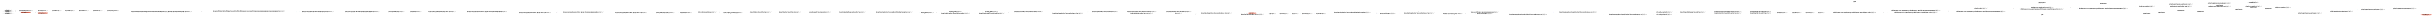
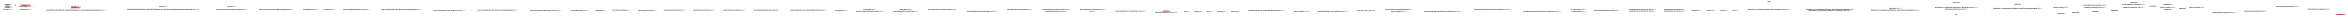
  digraph {
    rankdir=LR
    node [color=darkgreen fillcolor=white shape=ellipse style=filled]
    edge [arrowhead=onormal color=teal style=bold]
    n1 [label="EasyMock.expect(taskClient.getStatusAsync(EasyMock.anyString())).andReturn(Futures.immediateFuture(SeekableStreamIndexTaskRunner.Status.NOT_STARTED)).anyTimes()@@@40@@@['1', '0', '1']"]
    n2 [color=deeppink label="checkpointsGroup0.put(0,ImmutableMap.of(SHARD_ID1,\"0\"))@@@40@@@['0', '1', '0']"]
    n3 [color=deeppink label="checkpointsGroup0.put(0,ImmutableMap.of(SHARD_ID2,\"0\",SHARD_ID1,KinesisSequenceNumber.END_OF_SHARD_MARKER))@@@43@@@['0', '0', '1']"]
    n4 [color=deeppink label="EasyMock.expect(taskClient.getStartTimeAsync(EasyMock.anyString())).andReturn(Futures.immediateFuture(DateTimes.nowUtc())).anyTimes()@@@41@@@['1', '1', '1']"]
    n5 [color=deeppink label="EasyMock.expect(taskClient.getCheckpointsAsync(EasyMock.contains(\"sequenceName-0\"),EasyMock.anyBoolean())).andReturn(Futures.immediateFuture(checkpointsGroup0)).times(1)@@@44@@@['0', '0', '1']"]
    n6 [label="TreeMap<Integer,Map<String,String>> checkpointsGroup0 = new TreeMap<>()@@@42@@@['1', '0', '1']"]
    n7 [label="checkpointsGroup1.put(1,ImmutableMap.of(SHARD_ID2,\"0\"))@@@42@@@['0', '1', '0']"]
    n8 [color=deeppink label="EasyMock.expect(indexerMetadataStorageCoordinator.getDataSourceMetadata(DATASOURCE)).andReturn(new KinesisDataSourceMetadata(new SeekableStreamEndSequenceNumbers<String,String>(STREAM,ImmutableMap.of(SHARD_ID0,KinesisSequenceNumber.END_OF_SHARD_MARKER,SHARD_ID1,KinesisSequenceNumber.END_OF_SHARD_MARKER)))).anyTimes()@@@10@@@['0', '0', '1']"]
    n9 [label="EasyMock.expect(supervisorRecordSupplier.getPartitionIds(STREAM)).andReturn(ImmutableSet.of(SHARD_ID0,SHARD_ID1,SHARD_ID2)).anyTimes()@@@11@@@['1', '1', '1']"]
    n10 [color=deeppink label="EasyMock.expect(supervisorRecordSupplier.getAssignment()).andReturn(ImmutableSet.of(SHARD0_PARTITION,SHARD1_PARTITION,SHARD2_PARTITION)).anyTimes()@@@12@@@['1', '1', '1']"]
    n11 [color=deeppink label="EasyMock.expect(taskClient.getStartTimeAsync(EasyMock.anyString())).andReturn(Futures.immediateFuture(DateTimes.nowUtc())).anyTimes()@@@30@@@['1', '1', '0']"]
    n12 [color=deeppink label="EasyMock.expect(taskQueue.add(EasyMock.capture(postSplitCaptured))).andReturn(true).times(2)@@@31@@@['1', '1', '0']"]
    n13 [label="EasyMock.expect(taskQueue.add(EasyMock.capture(postMergeCaptured))).andReturn(true).times(1)@@@34@@@['0', '0', '1']"]
    n14 [color=deeppink label="replayAll()@@@32@@@['1', '1', '0']"]
    n15 [label="EasyMock.expect(taskMaster.getTaskRunner()).andReturn(Optional.of(taskRunner)).anyTimes()@@@23@@@['1', '1', '1']"]
    n16 [label="EasyMock.expect(taskRunner.getRunningTasks()).andReturn(Collections.EMPTY_LIST).anyTimes()@@@24@@@['1', '1', '1']"]
    n17 [label="EasyMock.expect(taskStorage.getActiveTasksByDatasource(DATASOURCE)).andReturn(ImmutableList.of()).anyTimes()@@@25@@@['1', '1', '1']"]
    n18 [fillcolor=tomato label="return postSplitTasks@@@68@@@['1', '1', '0']"]
    n19 [color=deeppink label="EasyMock.expect(supervisorRecordSupplier.getLatestSequenceNumber(new StreamPartition<>(STREAM,SHARD_ID1))).andReturn(KinesisSequenceNumber.END_OF_SHARD_MARKER).anyTimes()@@@17@@@['0', '0', '1']"]
    n20 [label="EasyMock.expect(supervisorRecordSupplier.getLatestSequenceNumber(new StreamPartition<>(STREAM,SHARD_ID2))).andReturn(\"100\").anyTimes()@@@18@@@['1', '1', '1']"]
    n21 [label="supervisorRecordSupplier.seek(EasyMock.anyObject(),EasyMock.anyString())@@@19@@@['1', '1', '1']"]
    n22 [label="Assert.assertEquals(group0ExpectedEndSequenceNumbers,group0Config.getEndSequenceNumbers())@@@61@@@['0', '0', '1']"]
    n23 [color=deeppink fillcolor=lightgray label="return postMergeTasks@@@62@@@['0', '0', '1']"]
    n24 [color=deeppink label="Assert.assertEquals(group0ExpectedEndSequenceNumbers,group0Config.getEndSequenceNumbers())@@@65@@@['1', '1', '0']"]
    n25 [color=deeppink label="Assert.assertEquals(group1ExpectedStartSequenceNumbers,group1Config.getStartSequenceNumbers())@@@66@@@['1', '1', '0']"]
    n26 [label="Assert.assertEquals(group1ExpectedEndSequenceNumbers,group1Config.getEndSequenceNumbers())@@@67@@@['1', '1', '0']"]
    n27 [label="EasyMock.expect(taskStorage.getStatus(task.getId())).andReturn(Optional.of(TaskStatus.running(task.getId()))).anyTimes()@@@48@@@['1', '1', '0']"]
    n28 [color=deeppink label="EasyMock.expect(taskStorage.getTask(task.getId())).andReturn(Optional.of(task)).anyTimes()@@@49@@@['1', '1', '0']"]
    n29 [color=deeppink label="EasyMock.replay(taskStorage)@@@51@@@['1', '1', '1']"]
    n30 [color=deeppink label="Assert.assertEquals(group0ExpectedStartSequenceNumbers,group0Config.getStartSequenceNumbers())@@@60@@@['0', '0', '1']"]
    n31 [label="EasyMock.expectLastCall().anyTimes()@@@14@@@['1', '1', '1']"]
    n32 [label="EasyMock.expect(supervisorRecordSupplier.getEarliestSequenceNumber(EasyMock.anyObject())).andReturn(\"0\").anyTimes()@@@15@@@['1', '1', '1']"]
    n33 [label="EasyMock.expect(supervisorRecordSupplier.getLatestSequenceNumber(new StreamPartition<>(STREAM,SHARD_ID0))).andReturn(KinesisSequenceNumber.END_OF_SHARD_MARKER).anyTimes()@@@16@@@['1', '1', '1']"]
    n34 [label="SeekableStreamEndSequenceNumbers<String,String> group0ExpectedEndSequenceNumbers = new SeekableStreamEndSequenceNumbers<>(STREAM,ImmutableMap.of(SHARD_ID2,KinesisSequenceNumber.NO_END_SEQUENCE_NUMBER))@@@56@@@['1', '0', '1']"]
    n35 [label="Assert.assertEquals(1,postMergeTasks.size())@@@57@@@['1', '0', '1']"]
    n36 [label="SeekableStreamEndSequenceNumbers<String,String> group0ExpectedEndSequenceNumbers = new SeekableStreamEndSequenceNumbers<>(STREAM,ImmutableMap.of(SHARD_ID1,KinesisSequenceNumber.NO_END_SEQUENCE_NUMBER))@@@56@@@['0', '1', '0']"]
    n37 [color=deeppink label="KinesisIndexTaskIOConfig group0Config = ((KinesisIndexTask)postMergeTasks.get(0)).getIOConfig()@@@58@@@['1', '0', '1']"]
    n38 [color=deeppink label="SeekableStreamStartSequenceNumbers<String,String> group1ExpectedStartSequenceNumbers = new SeekableStreamStartSequenceNumbers<>(STREAM,ImmutableMap.of(SHARD_ID2,\"0\"),ImmutableSet.of())@@@57@@@['0', '1', '0']"]
    n39 [label="EasyMock.expectLastCall().anyTimes()@@@20@@@['1', '1', '1']"]
    n40 [label="Capture<Task> postSplitCaptured = Capture.newInstance(CaptureType.ALL)@@@21@@@['1', '1', '0']"]
    n41 [color=deeppink label="Capture<Task> postMergeCaptured = Capture.newInstance(CaptureType.ALL)@@@21@@@['0', '0', '1']"]
    n42 [label="EasyMock.expect(taskMaster.getTaskQueue()).andReturn(Optional.of(taskQueue)).anyTimes()@@@22@@@['1', '1', '1']"]
    n43 [label="EasyMock.replay(taskClient)@@@52@@@['1', '1', '1']"]
    n44 [label="EasyMock.expect(taskStorage.getActiveTasksByDatasource(DATASOURCE)).andReturn(postMergeTasks).anyTimes()@@@46@@@['1', '1', '1']"]
    n45 [label="EasyMock.expect(taskStorage.getStatus(task.getId())).andReturn(Optional.of(TaskStatus.running(task.getId()))).anyTimes()@@@48@@@['0', '0', '1']"]
    n46 [color=deeppink label="EasyMock.expect(taskStorage.getTask(task.getId())).andReturn(Optional.of(task)).anyTimes()@@@49@@@['0', '0', '1']"]
    n47 [label="EasyMock.expect(taskClient.getStatusAsync(EasyMock.anyString())).andReturn(Futures.immediateFuture(SeekableStreamIndexTaskRunner.Status.NOT_STARTED)).anyTimes()@@@26@@@['1', '1', '1']"]
    n48 [color=deeppink label="Task successfulTask0 = phaseOneTasks.get(0)@@@27@@@['0', '0', '1']"]
    n49 [color=deeppink label="Task successfulTask = phaseOneTasks.get(0)@@@27@@@['1', '1', '0']"]
    n50 [label="Task successfulTask1 = phaseOneTasks.get(1)@@@28@@@['0', '0', '1']"]
    n51 [label="EasyMock.expect(taskStorage.getStatus(successfulTask.getId())).andReturn(Optional.of(TaskStatus.success(successfulTask.getId())))@@@28@@@['1', '1', '0']"]
    n52 [label="supervisorRecordSupplier.seekToLatest(EasyMock.anyObject())@@@13@@@['1', '1', '1']"]
    n53 [label="EasyMock.expect(taskStorage.getStatus(successfulTask0.getId())).andReturn(Optional.of(TaskStatus.success(successfulTask0.getId())))@@@29@@@['0', '0', '1']"]
    n54 [fillcolor=lightgray label="testShardSplitPhaseTwo['0', '1', '0']" shape=diamond]
    n55 [color=deeppink fillcolor=tomato label="List<Task> phaseOneTasks@@@2@@@['1', '1', '0']" shape=box]
    n56 [label="EasyMock.reset(indexerMetadataStorageCoordinator)@@@3@@@['1', '1', '1']"]
    n57 [fillcolor=tomato label="List<Task> phaseOneTasks@@@2@@@['0', '0', '1']" shape=box]
    n58 [color=deeppink label="EasyMock.reset(taskStorage)@@@4@@@['1', '1', '1']"]
    n59 [color=deeppink fillcolor=tomato label="verifyAll()@@@34@@@['1', '1', '0']"]
    n60 [label="replayAll()@@@35@@@['1', '1', '1']"]
    n61 [color=deeppink label="supervisor.runInternal()@@@36@@@['1', '1', '1']"]
    n62 [color=deeppink label="EasyMock.expect(taskClient.getCheckpointsAsync(EasyMock.contains(\"sequenceName-0\"),EasyMock.anyBoolean())).andReturn(Futures.immediateFuture(checkpointsGroup0)).times(1)@@@43@@@['1', '1', '0']"]
    n63 [color=deeppink label="EasyMock.expect(taskClient.getCheckpointsAsync(EasyMock.contains(\"sequenceName-1\"),EasyMock.anyBoolean())).andReturn(Futures.immediateFuture(checkpointsGroup1)).times(1)@@@44@@@['1', '1', '0']"]
    n64 [label="Assert.assertEquals((Integer)0,group0Config.getTaskGroupId())@@@59@@@['1', '1', '1']"]
    n65 [label="SeekableStreamEndSequenceNumbers<String,String> group1ExpectedEndSequenceNumbers = new SeekableStreamEndSequenceNumbers<>(STREAM,ImmutableMap.of(SHARD_ID2,KinesisSequenceNumber.NO_END_SEQUENCE_NUMBER))@@@58@@@['0', '1', '0']"]
    n66 [label="List<Task> postMergeTasks = postMergeCaptured.getValues()@@@45@@@['0', '0', '1']"]
    n67 [label="Assert.assertEquals((Integer)1,group1Config.getTaskGroupId())@@@63@@@['1', '1', '0']"]
    n68 [label="Assert.assertEquals(group0ExpectedStartSequenceNumbers,group0Config.getStartSequenceNumbers())@@@64@@@['1', '1', '0']"]
    n69 [color=deeppink label="EasyMock.expect(supervisorRecordSupplier.getLatestSequenceNumber(new StreamPartition<>(STREAM,SHARD_ID1))).andReturn(\"100\").anyTimes()@@@17@@@['1', '1', '0']"]
    n70 [label="KinesisIndexTaskIOConfig group0Config = ((KinesisIndexTask)postSplitTasks.get(0)).getIOConfig()@@@60@@@['1', '1', '0']"]
    n71 [color=deeppink label="EasyMock.reset(taskQueue)@@@5@@@['1', '1', '1']"]
    n72 [color=deeppink label="KinesisIndexTaskIOConfig group1Config = ((KinesisIndexTask)postSplitTasks.get(1)).getIOConfig()@@@61@@@['1', '1', '0']"]
    n73 [color=deeppink label="Assert.assertEquals((Integer)0,group0Config.getTaskGroupId())@@@62@@@['1', '1', '0']"]
    n74 [label="verifyAll()@@@54@@@['1', '1', '1']"]
    n75 [label="SeekableStreamStartSequenceNumbers<String,String> group0ExpectedStartSequenceNumbers = new SeekableStreamStartSequenceNumbers<>(STREAM,ImmutableMap.of(SHARD_ID1,\"0\"),ImmutableSet.of())@@@55@@@['0', '1', '0']"]
    n76 [color=deeppink label="SeekableStreamStartSequenceNumbers<String,String> group0ExpectedStartSequenceNumbers = new SeekableStreamStartSequenceNumbers<>(STREAM,ImmutableMap.of(SHARD_ID2,\"0\"),ImmutableSet.of())@@@55@@@['1', '0', '1']"]
    n77 [color=deeppink label="List<Task> postSplitTasks = postSplitCaptured.getValues()@@@45@@@['1', '1', '0']"]
    n78 [color=deeppink label="EasyMock.expect(taskStorage.getTask(successfulTask0.getId())).andReturn(Optional.of(successfulTask0)).anyTimes()@@@30@@@['0', '0', '1']"]
    n79 [label="EasyMock.expect(taskStorage.getTask(successfulTask.getId())).andReturn(Optional.of(successfulTask)).anyTimes()@@@29@@@['1', '1', '0']"]
    n80 [color=deeppink fillcolor=lightgray label="testShardMergePhaseTwo['0', '0', '1']" shape=diamond]
    n81 [color=deeppink label="EasyMock.reset(taskClient)@@@6@@@['1', '1', '1']"]
-   n82 [color=deeppink label="EasyMock.reset(taskMaster)@@@7@@@['1', '1', '1']"]
    n83 [label="EasyMock.reset(taskStorage)@@@38@@@['1', '1', '1']"]
    n84 [label="EasyMock.reset(taskClient)@@@39@@@['1', '1', '1']"]
    n85 [label="supervisor.runInternal()@@@53@@@['1', '1', '1']"]
    n86 [label="EasyMock.expect(taskClient.getStartTimeAsync(EasyMock.anyString())).andReturn(Futures.immediateFuture(DateTimes.nowUtc())).anyTimes()@@@33@@@['1', '1', '1']"]
    n87 [label="EasyMock.expect(taskStorage.getTask(successfulTask1.getId())).andReturn(Optional.of(successfulTask1)).anyTimes()@@@32@@@['0', '0', '1']"]
    n88 [color=deeppink fillcolor=lightgray label="testShardSplitPhaseTwo['1', '0', '0']"]
    n89 [label="EasyMock.reset(taskRunner)@@@8@@@['1', '1', '1']"]
    n90 [label="EasyMock.reset(supervisorRecordSupplier)@@@9@@@['1', '1', '1']"]
    n91 [label="EasyMock.expect(indexerMetadataStorageCoordinator.getDataSourceMetadata(DATASOURCE)).andReturn(new KinesisDataSourceMetadata(new SeekableStreamEndSequenceNumbers<String,String>(STREAM,ImmutableMap.of(SHARD_ID0,KinesisSequenceNumber.END_OF_SHARD_MARKER)))).anyTimes()@@@10@@@['1', '1', '0']"]
    n92 [color=deeppink label="EasyMock.expect(taskStorage.getStatus(successfulTask1.getId())).andReturn(Optional.of(TaskStatus.success(successfulTask1.getId())))@@@31@@@['0', '0', '1']"]
    n93 [color=deeppink label="verifyAll()@@@37@@@['1', '1', '1']"]
    n1 -> n2 [arrowhead=tee color=darkgreen label=0 style=dashed]
    n1 -> n3 [arrowhead=diamond color=purple label=0 style=dashed]
    n1 -> n4 [arrowhead=diamond color=purple]
    n2 -> n4 [color=purple]
    n3 -> n5 [arrowhead=diamond color=blue]
    n4 -> n6 [arrowhead=tee]
    n4 -> n7 [arrowhead=diamond color=darkgreen]
    n5 -> n66 [color=purple]
    n6 -> n3 [arrowhead=diamond]
    n6 -> n7 [arrowhead=diamond color=blue label=0 style=dashed]
    n6 -> n62 [color=purple]
    n7 -> n62
    n8 -> n9 [arrowhead=diamond]
    n9 -> n10
    n10 -> n52 [color=purple]
    n11 -> n12 [color=darkgreen]
    n12 -> n13 [label=0 style=dashed]
    n12 -> n14 [arrowhead=tee color=purple]
    n13 -> n60 [color=blue]
    n14 -> n86 [arrowhead=tee color=darkgreen]
    n15 -> n16 [arrowhead=tee]
    n16 -> n17 [arrowhead=tee color=purple]
    n17 -> n47 [arrowhead=tee]
    n19 -> n20 [arrowhead=tee color=blue]
    n20 -> n21 [arrowhead=tee color=darkgreen]
    n21 -> n39 [arrowhead=diamond]
    n22 -> n23 [arrowhead=diamond]
    n24 -> n25 [color=darkgreen]
    n25 -> n26 [arrowhead=diamond]
    n26 -> n18 [color=darkgreen]
    n27 -> n28 [color=blue]
    n28 -> n27
    n28 -> n29 [arrowhead=tee color=blue]
    n29 -> n43 [color=purple]
    n30 -> n22 [arrowhead=diamond color=darkgreen]
    n31 -> n32 [color=purple]
    n32 -> n33 [color=purple]
    n33 -> n19 [arrowhead=diamond color=purple]
    n33 -> n69 [color=darkgreen]
    n34 -> n22 [color=blue label=group0ExpectedEndSequenceNumbers style=solid]
    n34 -> n24 [color=darkgreen label=group0ExpectedEndSequenceNumbers style=solid]
    n34 -> n35 [arrowhead=tee]
    n34 -> n36 [arrowhead=diamond label=0 style=dashed]
    n35 -> n25 [arrowhead=tee color=purple label=group1ExpectedStartSequenceNumbers style=solid]
    n35 -> n37 [arrowhead=tee]
    n35 -> n38 [arrowhead=diamond color=darkgreen label=0 style=dashed]
    n36 -> n24 [label=group0ExpectedEndSequenceNumbers style=solid]
    n36 -> n38 [arrowhead=diamond color=darkgreen]
    n37 -> n26 [label=group1ExpectedEndSequenceNumbers style=solid]
    n37 -> n64 [arrowhead=tee]
    n37 -> n65 [arrowhead=diamond color=blue label=0 style=dashed]
    n38 -> n25 [arrowhead=diamond label=group1ExpectedStartSequenceNumbers style=solid]
    n38 -> n65 [arrowhead=diamond color=darkgreen]
    n39 -> n40 [arrowhead=tee color=blue]
    n39 -> n41 [color=darkgreen]
    n40 -> n41 [arrowhead=tee color=blue label=0 style=dashed]
    n40 -> n42 [color=darkgreen]
    n41 -> n42 [arrowhead=diamond color=purple]
    n42 -> n15 [arrowhead=tee color=darkgreen]
    n43 -> n85 [color=blue]
    n44 -> n27 [arrowhead=tee color=blue]
    n44 -> n45 [arrowhead=diamond color=purple]
    n45 -> n46 [color=blue]
    n46 -> n29 [arrowhead=tee color=darkgreen]
    n46 -> n45
    n47 -> n48 [arrowhead=tee]
    n47 -> n49 [arrowhead=diamond]
    n48 -> n50 [arrowhead=diamond color=darkgreen]
    n49 -> n48 [arrowhead=diamond label=0 style=dashed]
    n49 -> n51 [arrowhead=tee]
    n50 -> n53 [arrowhead=tee color=blue]
    n51 -> n79 [arrowhead=tee]
    n52 -> n31 [color=purple]
    n53 -> n78 [arrowhead=diamond color=darkgreen]
    n54 -> n55 [color=darkgreen label=true style=dotted]
    n54 -> n56 [arrowhead=tee color=purple]
    n55 -> n57 [arrowhead=diamond label=0 style=dashed]
    n56 -> n58 [arrowhead=diamond color=blue]
    n58 -> n71
    n59 -> n60 [arrowhead=diamond]
    n60 -> n61 [color=darkgreen]
    n61 -> n93 [arrowhead=tee]
    n62 -> n63 [arrowhead=tee]
    n63 -> n77 [arrowhead=diamond color=darkgreen]
    n64 -> n30
    n64 -> n70 [arrowhead=tee color=purple]
    n65 -> n26 [arrowhead=tee color=darkgreen label=group1ExpectedEndSequenceNumbers style=solid]
    n65 -> n64 [color=purple]
    n66 -> n23 [color=blue label=postMergeTasks style=solid]
    n66 -> n44 [arrowhead=tee color=darkgreen]
    n67 -> n68 [arrowhead=tee color=darkgreen]
    n68 -> n24 [arrowhead=tee color=purple]
    n69 -> n19 [color=darkgreen label=0 style=dashed]
    n69 -> n20 [arrowhead=tee color=blue]
    n70 -> n72 [arrowhead=tee]
    n71 -> n81 [arrowhead=tee color=purple]
    n72 -> n73
    n73 -> n67 [arrowhead=diamond]
    n74 -> n75 [arrowhead=tee]
    n74 -> n76 [color=purple]
    n75 -> n36 [color=purple]
    n75 -> n68 [arrowhead=tee color=darkgreen label=group0ExpectedStartSequenceNumbers style=solid]
    n76 -> n30 [color=blue label=group0ExpectedStartSequenceNumbers style=solid]
    n76 -> n34 [arrowhead=diamond color=purple]
    n76 -> n68 [color=purple label=group0ExpectedStartSequenceNumbers style=solid]
    n76 -> n75 [arrowhead=tee color=darkgreen label=0 style=dashed]
    n77 -> n18 [arrowhead=diamond color=blue label=postSplitTasks style=solid]
    n77 -> n44 [color=darkgreen]
    n78 -> n92 [color=darkgreen]
    n79 -> n11 [color=blue]
    n79 -> n53 [arrowhead=diamond label=0 style=dashed]
    n80 -> n56 [arrowhead=diamond color=purple]
    n80 -> n57 [label=true style=dotted]
-   n81 -> n82 [color=darkgreen]
-   n82 -> n89 [arrowhead=tee color=purple]
    n83 -> n84 [arrowhead=diamond color=blue]
    n84 -> n1 [color=blue]
    n84 -> n2 [arrowhead=diamond color=blue]
    n85 -> n74 [color=purple]
    n86 -> n13 [color=purple]
    n86 -> n59 [arrowhead=diamond color=blue]
    n87 -> n86 [arrowhead=tee color=darkgreen]
    n88 -> n55 [arrowhead=diamond label=true style=dotted]
    n88 -> n56 [arrowhead=diamond color=purple]
    n89 -> n90 [arrowhead=diamond color=purple]
    n90 -> n8 [arrowhead=tee color=blue]
    n90 -> n91
    n91 -> n8 [color=blue label=0 style=dashed]
    n91 -> n9 [arrowhead=diamond]
    n92 -> n87 [color=blue]
    n93 -> n83 [arrowhead=diamond]
  }
